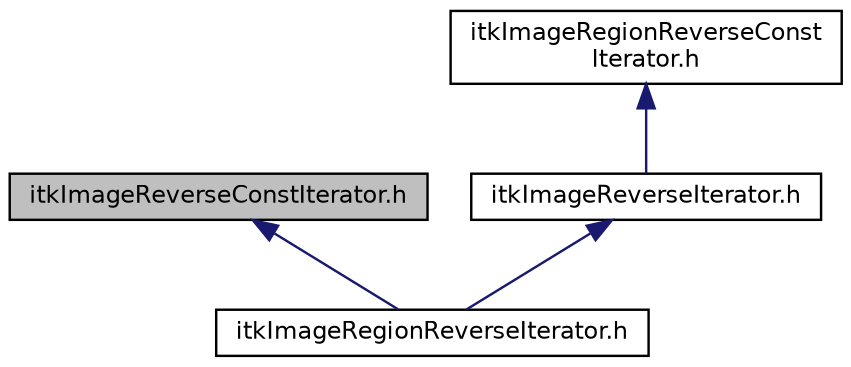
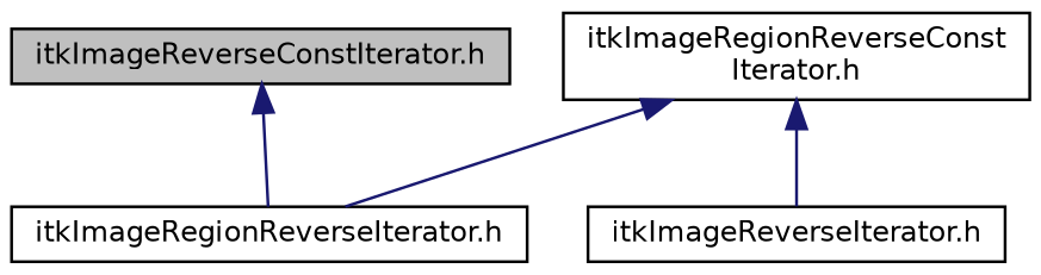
  digraph {
    node [color=black fillcolor=white fontname=Helvetica fontsize=10 shape=record style=filled]
    edge [color=midnightblue dir=back fontname=Helvetica fontsize=10 labelfontname=Helvetica labelfontsize=10 style=solid]
    n1 [fillcolor=grey75 fontcolor=black height=0.2 label="itkImageReverseConstIterator.h" width=0.4]
    n2 [height=0.2 label="itkImageRegionReverseIterator.h" width=0.4]
    n3 [height=0.2 label="itkImageRegionReverseConst\lIterator.h" width=0.4]
    n4 [height=0.2 label="itkImageReverseIterator.h" width=0.4]
    n1 -> n2
-   n4 -> n2
+   n3 -> n2
    n3 -> n4
  }
